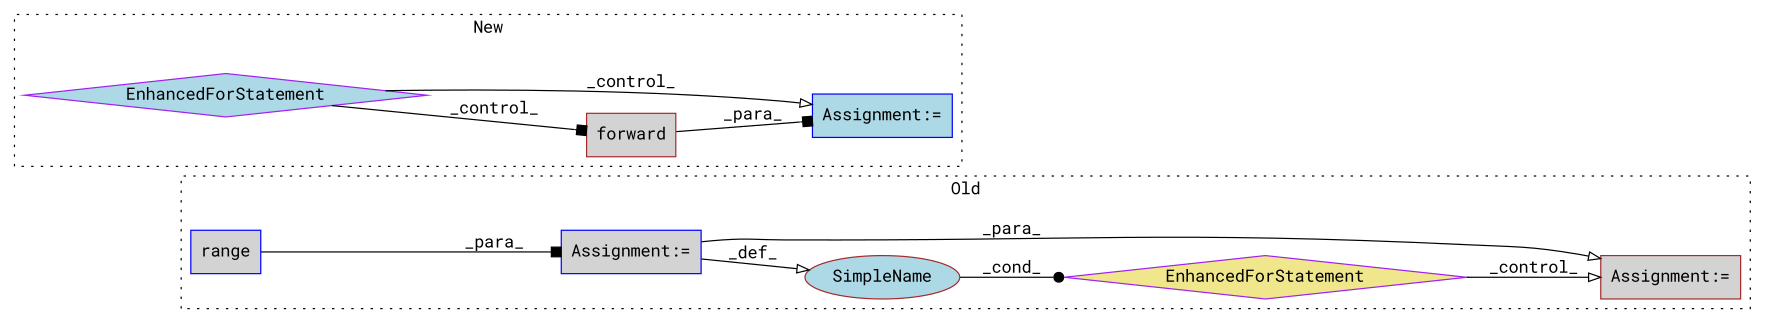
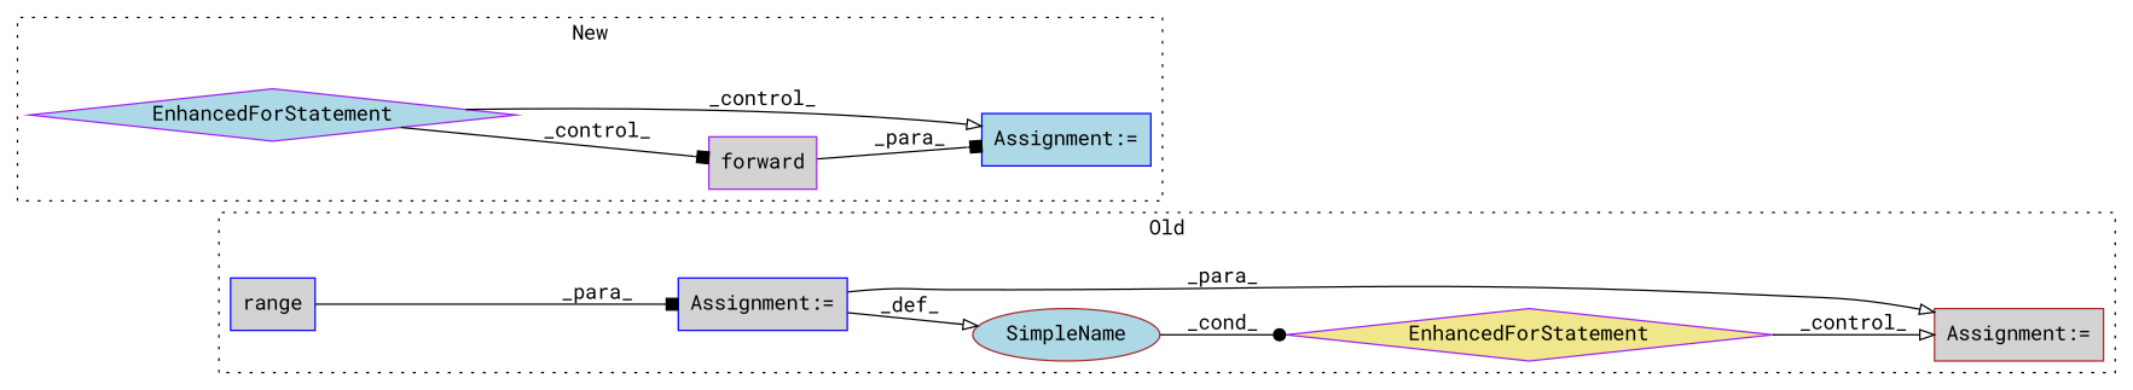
  digraph {
    rankdir=LR
    fontname="Roboto Mono"
    node [a=7 l="53,2" s="1277,1360" shape=box style=filled fillcolor=lightgrey color=blue fontname="Roboto Mono"]
    edge [arrowhead=onormal fontname="Roboto Mono"]
    n1 [a=32 l="6,1" label=range s="1338,1359"]
    n2 [label="Assignment:="]
    n3 [a=70 label=EnhancedForStatement shape=diamond fillcolor=khaki color=purple]
    n4 [a=42 l=1 label=SimpleName s=1334 shape=ellipse fillcolor=lightblue color=brown]
    n5 [l=2 label="Assignment:=" s=1377 color=brown]
-   n6 [a=32 l="8,1" label=forward s="1534,1547" color=brown]
+   n6 [a=32 l="8,1" label=forward s="1534,1547" color=purple]
    n7 [a=70 label=EnhancedForStatement s="1415,1517" shape=diamond fillcolor=lightblue color=purple]
    n8 [l=2 label="Assignment:=" s=1530 fillcolor=lightblue]
    subgraph cluster_1 {
      label=Old
      style=dotted
      n1
      n2
      n3
      n4
      n5
    }
    subgraph cluster_2 {
      label=New
      style=dotted
      n6
      n7
      n8
    }
    n1 -> n2 [label=_para_ arrowhead=box]
    n2 -> n4 [label=_def_]
    n2 -> n5 [label=_para_]
    n3 -> n5 [label=_control_]
    n4 -> n3 [label=_cond_ arrowhead=dot]
    n6 -> n8 [label=_para_ arrowhead=box]
    n7 -> n6 [label=_control_ arrowhead=box]
    n7 -> n8 [label=_control_]
  }
